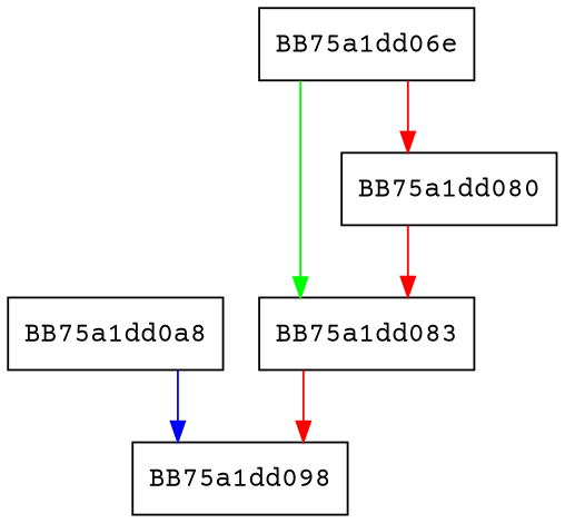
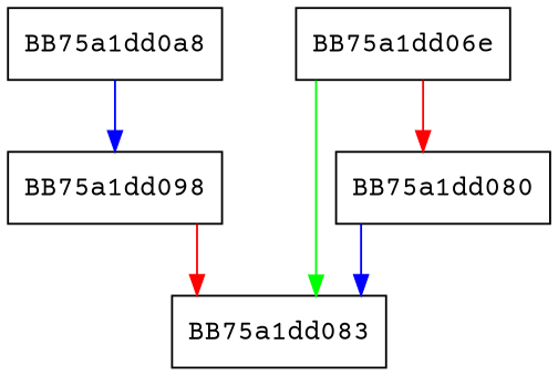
  digraph {
    fontname="Courier Prime"
    splines=ortho
    node [fontname="Courier Prime" shape=box]
    edge [color=blue fontname="Courier Prime"]
    BB75a1dd0a8
    BB75a1dd098
    BB75a1dd06e
    BB75a1dd083
    BB75a1dd080
    BB75a1dd0a8 -> BB75a1dd098
    BB75a1dd06e -> BB75a1dd083 [color=green]
    BB75a1dd06e -> BB75a1dd080 [color=red]
-   BB75a1dd083 -> BB75a1dd098 [color=red]
-   BB75a1dd080 -> BB75a1dd083 [color=red]
+   BB75a1dd098 -> BB75a1dd083 [color=red]
+   BB75a1dd080 -> BB75a1dd083
  }
